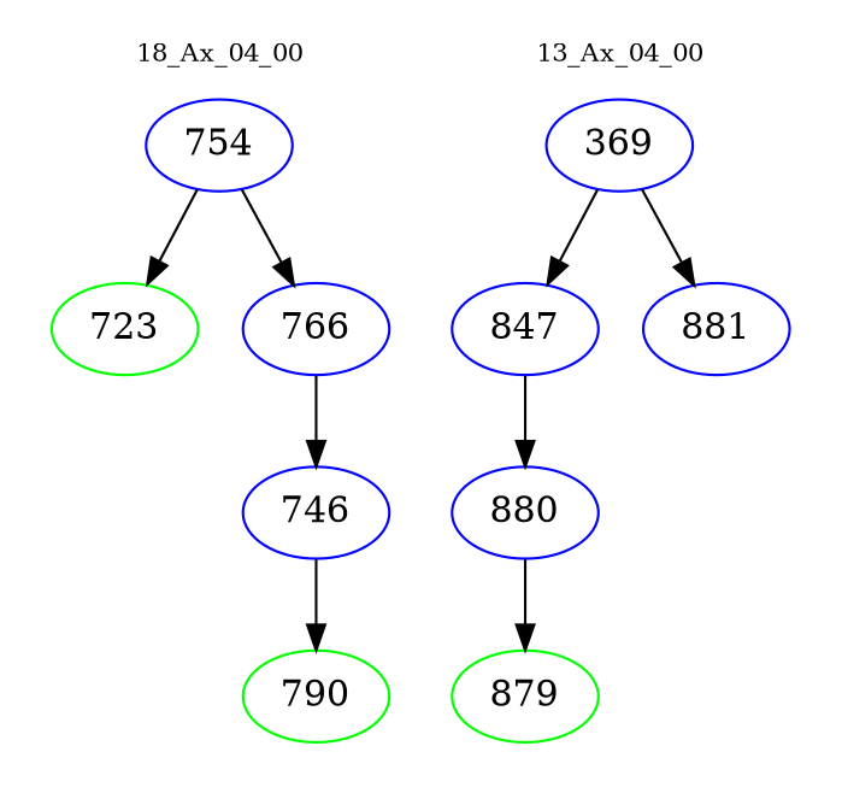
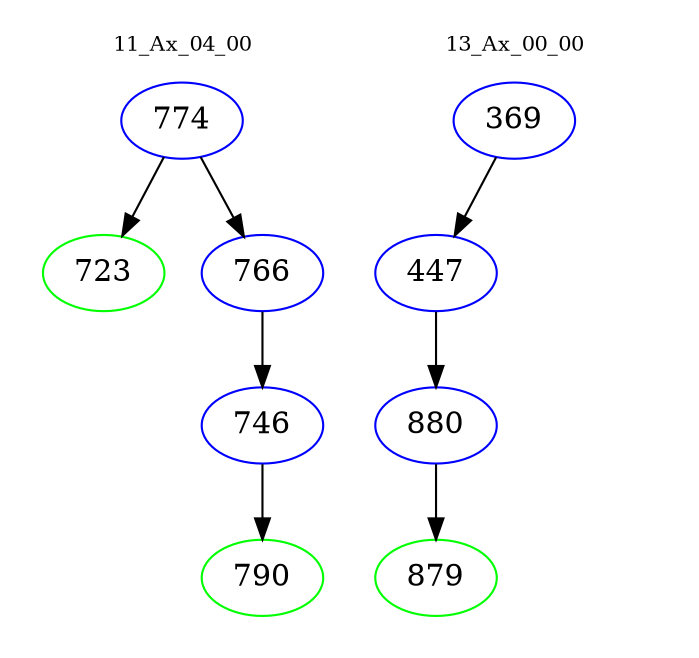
  digraph {
    node [color=blue]
    edge [color=black]
-   n1 [label=754]
+   n1 [label=774]
    n2 [color=green label=723]
    n3 [label=766]
    n4 [label=746]
    n5 [color=green label=790]
    n6 [label=369]
-   n7 [label=847]
-   n8 [label=881]
+   n7 [label=447]
    n9 [label=880]
    n10 [color=green label=879]
    subgraph cluster_1 {
      color=white
      fontsize=10
-     label="18_Ax_04_00"
+     label="11_Ax_04_00"
      n1
      n2
      n3
      n4
      n5
    }
    subgraph cluster_2 {
      color=white
      fontsize=10
-     label="13_Ax_04_00"
+     label="13_Ax_00_00"
      n6
      n7
-     n8
      n9
      n10
    }
    n1 -> n2
    n1 -> n3
    n3 -> n4
    n4 -> n5
    n6 -> n7
-   n6 -> n8
    n7 -> n9
    n9 -> n10
  }
